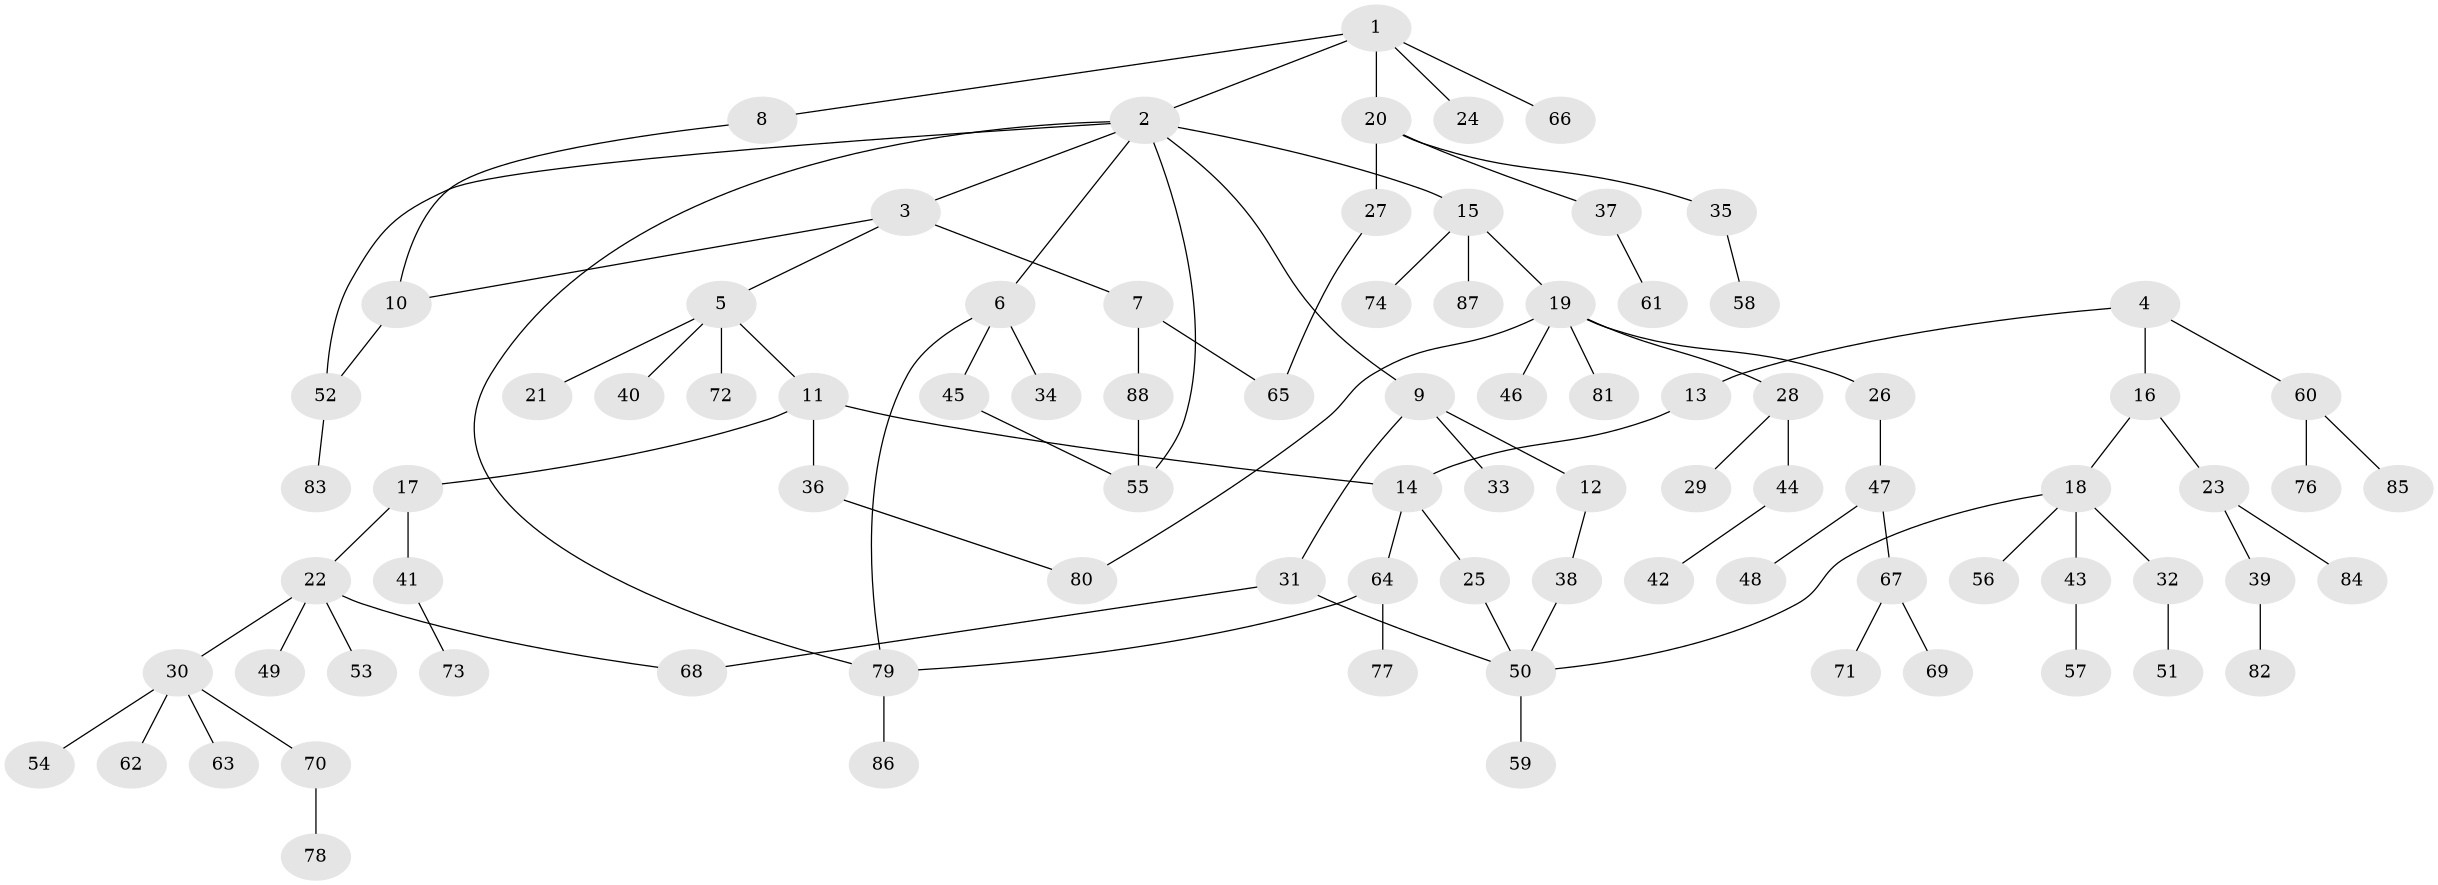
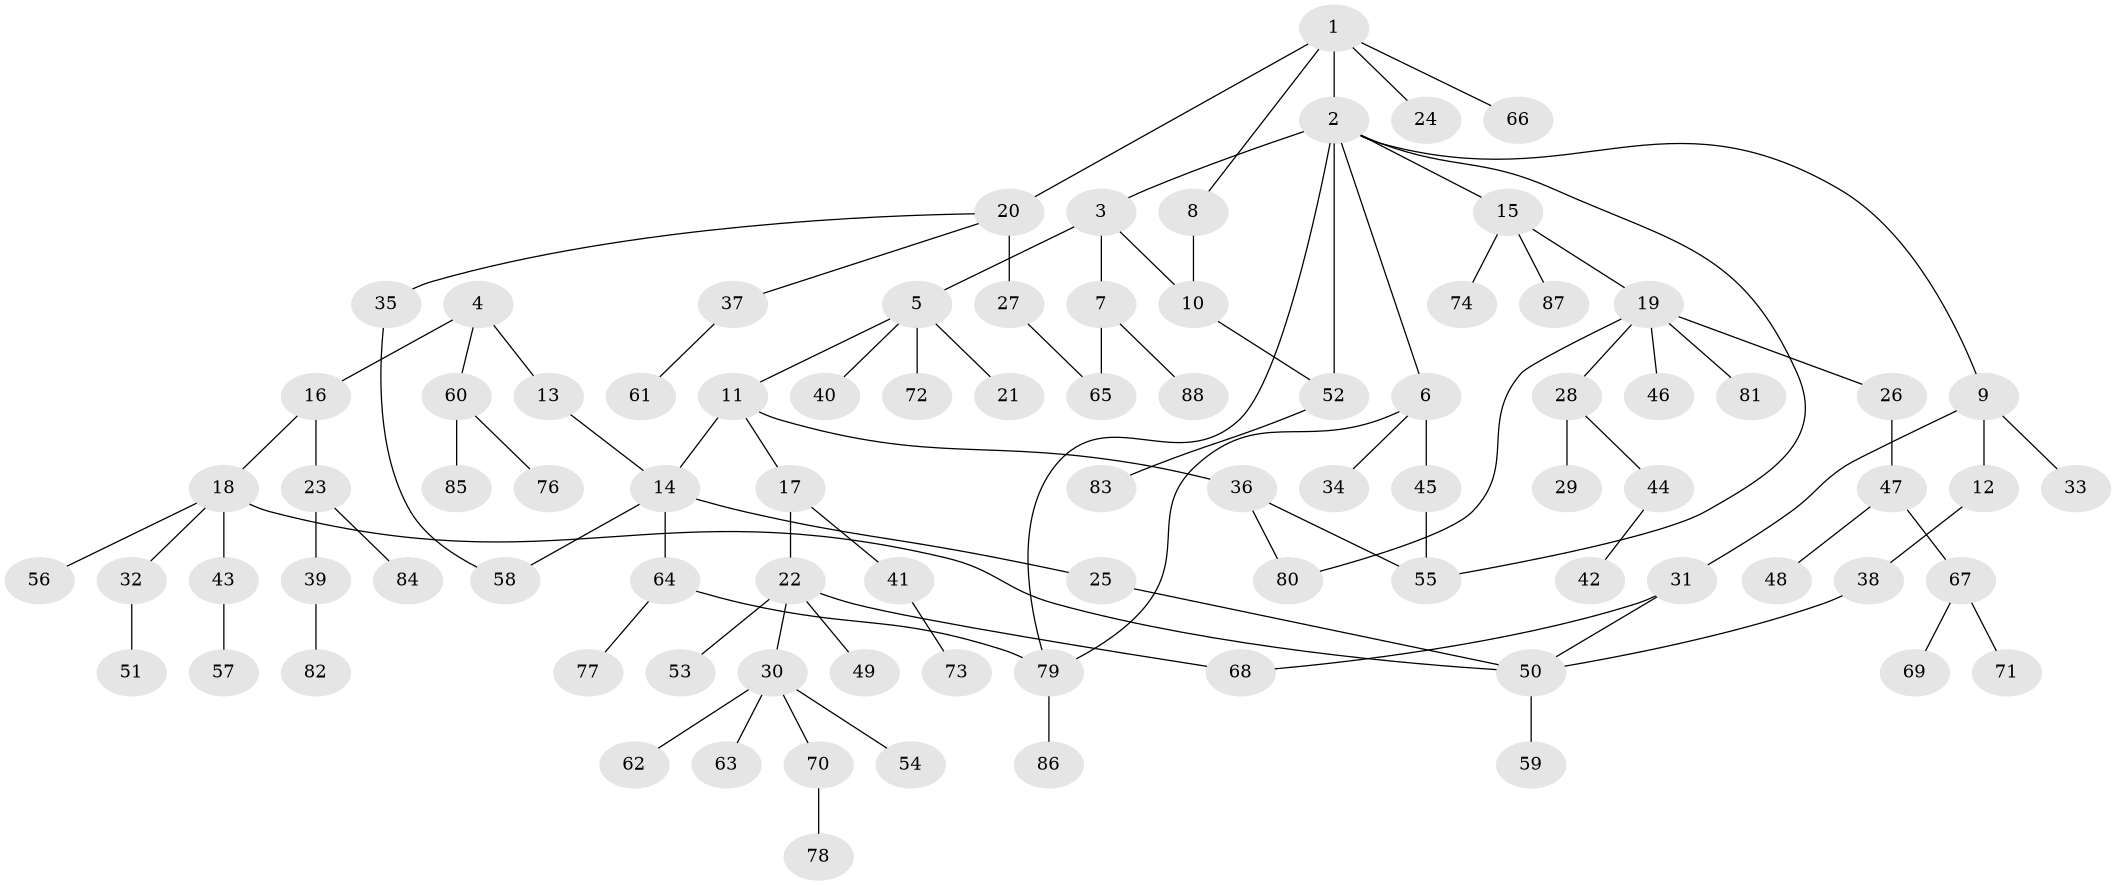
  graph {
    node [color=gray90 style=filled]
    1
    2
    8
    20
    24
    66
    3
    6
    9
    15
    52
    55
    79
    4
    13
    16
    60
    10
    27
    35
    37
    5
    7
    34
    45
    12
    31
    33
    19
    74
    87
    83
    86
    11
    21
    40
    72
    65
    88
    14
    18
    23
    76
    85
    17
    36
    25
    50
    38
    68
    58
    64
    22
    41
    80
    77
    26
    28
    46
    81
    32
    43
    56
    39
    84
    30
    49
    53
    73
    51
    57
    59
    47
    29
    44
    61
    54
    62
    63
    70
    82
    48
    67
    42
    78
    69
    71
    1 -- 2
    1 -- 8
    1 -- 20
    1 -- 24
    1 -- 66
    2 -- 3
    2 -- 6
    2 -- 9
    2 -- 15
    2 -- 52
    2 -- 55
    2 -- 79
    8 -- 10
    20 -- 27
    20 -- 35
    20 -- 37
    3 -- 10
    3 -- 5
    3 -- 7
    6 -- 79
    6 -- 34
    6 -- 45
    9 -- 12
    9 -- 31
    9 -- 33
    15 -- 19
    15 -- 74
    15 -- 87
    52 -- 83
    79 -- 86
    4 -- 13
    4 -- 16
    4 -- 60
    13 -- 14
    16 -- 18
    16 -- 23
    60 -- 76
    60 -- 85
    10 -- 52
    27 -- 65
    35 -- 58
    37 -- 61
    5 -- 11
    5 -- 21
    5 -- 40
    5 -- 72
    7 -- 65
    7 -- 88
    45 -- 55
    12 -- 38
    31 -- 50
    31 -- 68
    19 -- 80
    19 -- 26
    19 -- 28
    19 -- 46
    19 -- 81
    11 -- 14
    11 -- 17
    11 -- 36
    14 -- 25
+   14 -- 58
    14 -- 64
    18 -- 50
    18 -- 32
    18 -- 43
    18 -- 56
    23 -- 39
    23 -- 84
    17 -- 22
    17 -- 41
-   88 -- 55
+   36 -- 55
    36 -- 80
    25 -- 50
    50 -- 59
    38 -- 50
    64 -- 79
    64 -- 77
    22 -- 68
    22 -- 30
    22 -- 49
    22 -- 53
    41 -- 73
    26 -- 47
    28 -- 29
    28 -- 44
    32 -- 51
    43 -- 57
    39 -- 82
    30 -- 54
    30 -- 62
    30 -- 63
    30 -- 70
    47 -- 48
    47 -- 67
    44 -- 42
    70 -- 78
    67 -- 69
    67 -- 71
  }
